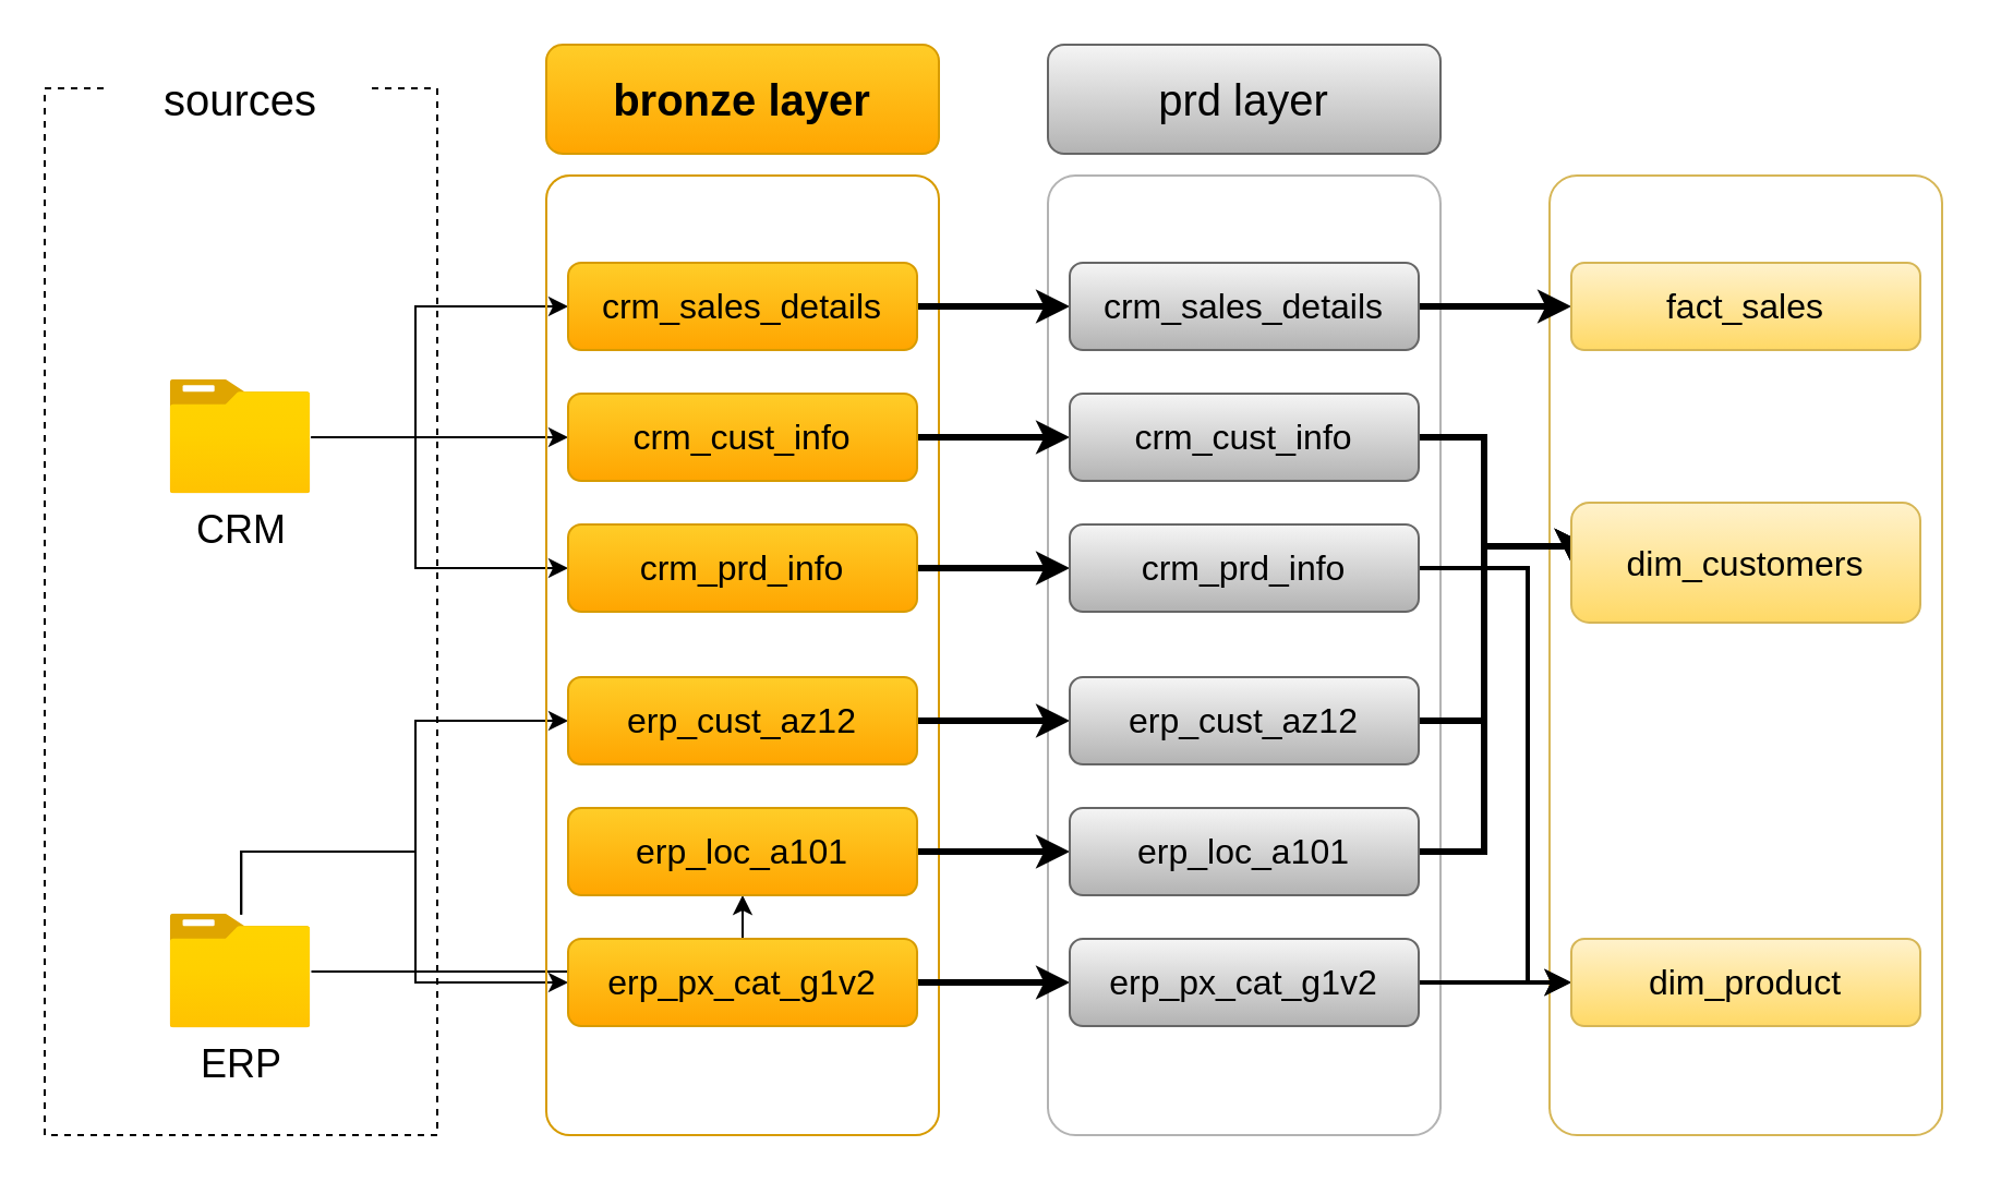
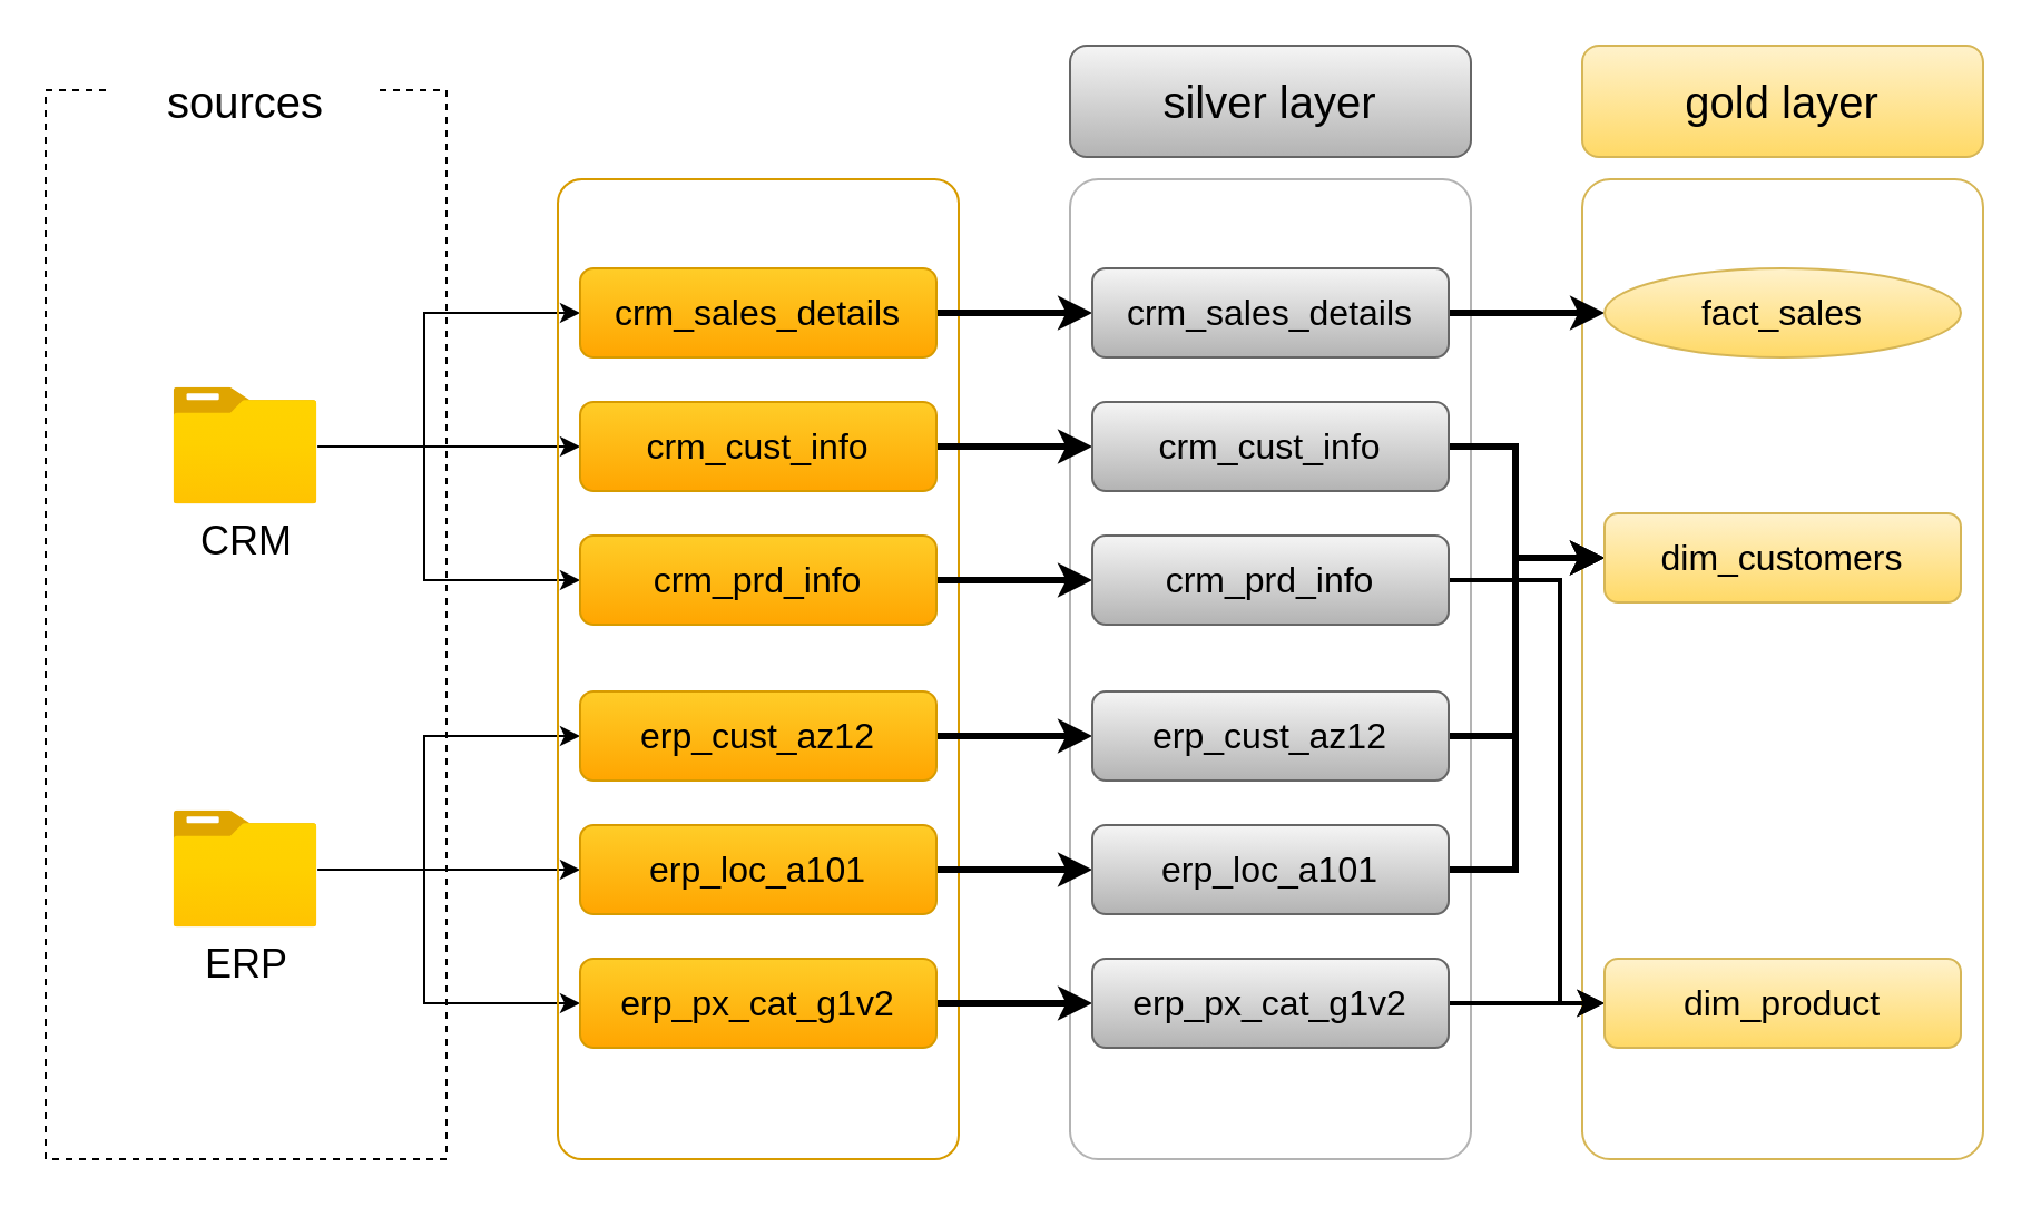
  <mxCell id="0" />
  <mxCell id="1" parent="0" />
  <mxCell id="2" value="" style="rounded=0;whiteSpace=wrap;html=1;fillColor=none;dashed=1;" parent="1" vertex="1"><mxGeometry x="20" y="40" width="180" height="480" as="geometry" /></mxCell>
  <mxCell id="3" value="&lt;font style=&quot;font-size: 20px;&quot;&gt;sources&lt;/font&gt;" style="rounded=1;whiteSpace=wrap;html=1;fillColor=default;strokeColor=none;" parent="1" vertex="1"><mxGeometry x="50" y="30" width="120" height="30" as="geometry" /></mxCell>
  <mxCell id="4" style="edgeStyle=orthogonalEdgeStyle;rounded=0;orthogonalLoop=1;jettySize=auto;html=1;entryX=0;entryY=0.5;entryDx=0;entryDy=0;" parent="1" source="7" target="23" edge="1"><mxGeometry relative="1" as="geometry"><Array as="points"><mxPoint x="190" y="200" /><mxPoint x="190" y="260" /></Array></mxGeometry></mxCell>
  <mxCell id="5" style="edgeStyle=orthogonalEdgeStyle;rounded=0;orthogonalLoop=1;jettySize=auto;html=1;entryX=0;entryY=0.5;entryDx=0;entryDy=0;" parent="1" source="7" target="19" edge="1"><mxGeometry relative="1" as="geometry"><Array as="points"><mxPoint x="190" y="200" /><mxPoint x="190" y="140" /></Array></mxGeometry></mxCell>
  <mxCell id="6" style="edgeStyle=orthogonalEdgeStyle;rounded=0;orthogonalLoop=1;jettySize=auto;html=1;entryX=0;entryY=0.5;entryDx=0;entryDy=0;" parent="1" source="7" target="21" edge="1"><mxGeometry relative="1" as="geometry" /></mxCell>
  <mxCell id="7" value="&lt;font style=&quot;font-size: 18px;&quot;&gt;CRM&lt;/font&gt;" style="image;aspect=fixed;html=1;points=[];align=center;fontSize=12;image=img/lib/azure2/general/Folder_Blank.svg;" parent="1" vertex="1"><mxGeometry x="77.75" y="173.82" width="64.5" height="52.35" as="geometry" /></mxCell>
  <mxCell id="8" style="edgeStyle=orthogonalEdgeStyle;rounded=0;orthogonalLoop=1;jettySize=auto;html=1;" parent="1" source="11" target="27" edge="1"><mxGeometry relative="1" as="geometry" /></mxCell>
  <mxCell id="9" style="edgeStyle=orthogonalEdgeStyle;rounded=0;orthogonalLoop=1;jettySize=auto;html=1;entryX=0;entryY=0.5;entryDx=0;entryDy=0;" parent="1" source="11" target="25" edge="1"><mxGeometry relative="1" as="geometry"><Array as="points"><mxPoint x="190" y="390" /><mxPoint x="190" y="330" /></Array></mxGeometry></mxCell>
  <mxCell id="10" style="edgeStyle=orthogonalEdgeStyle;rounded=0;orthogonalLoop=1;jettySize=auto;html=1;entryX=0;entryY=0.5;entryDx=0;entryDy=0;" parent="1" source="11" target="29" edge="1"><mxGeometry relative="1" as="geometry"><Array as="points"><mxPoint x="190" y="390" /><mxPoint x="190" y="450" /></Array></mxGeometry></mxCell>
- <mxCell id="11" value="&lt;font style=&quot;font-size: 18px;&quot;&gt;ERP&lt;/font&gt;" style="image;aspect=fixed;html=1;points=[];align=center;fontSize=12;image=img/lib/azure2/general/Folder_Blank.svg;" parent="1" vertex="1"><mxGeometry x="77.75" y="418.82" width="64.5" height="52.35" as="geometry" /></mxCell>
+ <mxCell id="11" value="&lt;font style=&quot;font-size: 18px;&quot;&gt;ERP&lt;/font&gt;" style="image;aspect=fixed;html=1;points=[];align=center;fontSize=12;image=img/lib/azure2/general/Folder_Blank.svg;" parent="1" vertex="1"><mxGeometry x="77.75" y="363.82" width="64.5" height="52.35" as="geometry" /></mxCell>
  <mxCell id="12" value="" style="rounded=1;whiteSpace=wrap;html=1;fillStyle=hatch;strokeColor=#d79b00;fillColor=none;gradientColor=none;arcSize=6;" parent="1" vertex="1"><mxGeometry x="250" y="80" width="180" height="440" as="geometry" /></mxCell>
- <mxCell id="13" value="&lt;font style=&quot;font-size: 20px; color: rgb(0, 0, 0);&quot;&gt;&lt;b&gt;bronze layer&lt;/b&gt;&lt;/font&gt;" style="rounded=1;whiteSpace=wrap;html=1;fillColor=#ffcd28;strokeColor=#d79b00;gradientColor=#ffa500;" parent="1" vertex="1"><mxGeometry x="250" y="20" width="180" height="50" as="geometry" /></mxCell>
  <mxCell id="14" value="" style="rounded=1;whiteSpace=wrap;html=1;fillStyle=hatch;strokeColor=light-dark(#B3B3B3,#BEBEBE);arcSize=7;" parent="1" vertex="1"><mxGeometry x="480" y="80" width="180" height="440" as="geometry" /></mxCell>
- <mxCell id="15" value="&lt;font style=&quot;font-size: 20px; color: rgb(1, 1, 1);&quot;&gt;prd layer&lt;/font&gt;" style="rounded=1;whiteSpace=wrap;html=1;fillColor=#f5f5f5;gradientColor=#b3b3b3;strokeColor=#666666;" parent="1" vertex="1"><mxGeometry x="480" y="20" width="180" height="50" as="geometry" /></mxCell>
+ <mxCell id="15" value="&lt;font style=&quot;font-size: 20px; color: rgb(1, 1, 1);&quot;&gt;silver layer&lt;/font&gt;" style="rounded=1;whiteSpace=wrap;html=1;fillColor=#f5f5f5;gradientColor=#b3b3b3;strokeColor=#666666;" parent="1" vertex="1"><mxGeometry x="480" y="20" width="180" height="50" as="geometry" /></mxCell>
  <mxCell id="16" value="" style="rounded=1;whiteSpace=wrap;html=1;fillStyle=hatch;strokeColor=#d6b656;fillColor=none;gradientColor=none;arcSize=7;" parent="1" vertex="1"><mxGeometry x="710" y="80" width="180" height="440" as="geometry" /></mxCell>
+ <mxCell id="17" value="&lt;font style=&quot;font-size: 20px; color: rgb(0, 0, 0);&quot;&gt;gold layer&lt;/font&gt;" style="rounded=1;whiteSpace=wrap;html=1;fillColor=#fff2cc;gradientColor=#ffd966;strokeColor=#d6b656;" parent="1" vertex="1"><mxGeometry x="710" y="20" width="180" height="50" as="geometry" /></mxCell>
  <mxCell id="18" style="edgeStyle=orthogonalEdgeStyle;rounded=0;orthogonalLoop=1;jettySize=auto;html=1;strokeWidth=3;" edge="1" parent="1" source="19" target="31"><mxGeometry relative="1" as="geometry" /></mxCell>
  <mxCell id="19" value="&lt;font style=&quot;color: rgb(0, 0, 0); font-size: 16px;&quot;&gt;crm_sales_details&lt;/font&gt;" style="rounded=1;whiteSpace=wrap;html=1;fillColor=#ffcd28;strokeColor=#d79b00;gradientColor=#ffa500;" parent="1" vertex="1"><mxGeometry x="260" y="120" width="160" height="40" as="geometry" /></mxCell>
  <mxCell id="20" style="edgeStyle=orthogonalEdgeStyle;rounded=0;orthogonalLoop=1;jettySize=auto;html=1;strokeWidth=3;" edge="1" parent="1" source="21" target="33"><mxGeometry relative="1" as="geometry" /></mxCell>
  <mxCell id="21" value="&lt;font style=&quot;color: rgb(0, 0, 0); font-size: 16px;&quot;&gt;crm_cust_info&lt;/font&gt;" style="rounded=1;whiteSpace=wrap;html=1;fillColor=#ffcd28;strokeColor=#d79b00;gradientColor=#ffa500;" parent="1" vertex="1"><mxGeometry x="260" y="180" width="160" height="40" as="geometry" /></mxCell>
  <mxCell id="22" style="edgeStyle=orthogonalEdgeStyle;rounded=0;orthogonalLoop=1;jettySize=auto;html=1;entryX=0;entryY=0.5;entryDx=0;entryDy=0;strokeWidth=3;" edge="1" parent="1" source="23" target="35"><mxGeometry relative="1" as="geometry" /></mxCell>
  <mxCell id="23" value="&lt;font style=&quot;color: rgb(0, 0, 0); font-size: 16px;&quot;&gt;crm_prd_info&lt;/font&gt;" style="rounded=1;whiteSpace=wrap;html=1;fillColor=#ffcd28;strokeColor=#d79b00;gradientColor=#ffa500;" parent="1" vertex="1"><mxGeometry x="260" y="240" width="160" height="40" as="geometry" /></mxCell>
  <mxCell id="24" style="edgeStyle=orthogonalEdgeStyle;rounded=0;orthogonalLoop=1;jettySize=auto;html=1;entryX=0;entryY=0.5;entryDx=0;entryDy=0;strokeWidth=3;" edge="1" parent="1" source="25" target="37"><mxGeometry relative="1" as="geometry" /></mxCell>
  <mxCell id="25" value="&lt;font style=&quot;color: rgb(0, 0, 0); font-size: 16px;&quot;&gt;erp_cust_az12&lt;/font&gt;" style="rounded=1;whiteSpace=wrap;html=1;fillColor=#ffcd28;strokeColor=#d79b00;gradientColor=#ffa500;" parent="1" vertex="1"><mxGeometry x="260" y="310" width="160" height="40" as="geometry" /></mxCell>
  <mxCell id="26" style="edgeStyle=orthogonalEdgeStyle;rounded=0;orthogonalLoop=1;jettySize=auto;html=1;strokeWidth=3;" edge="1" parent="1" source="27" target="39"><mxGeometry relative="1" as="geometry" /></mxCell>
  <mxCell id="27" value="&lt;font style=&quot;color: rgb(0, 0, 0); font-size: 16px;&quot;&gt;erp_loc_a101&lt;/font&gt;" style="rounded=1;whiteSpace=wrap;html=1;fillColor=#ffcd28;strokeColor=#d79b00;gradientColor=#ffa500;" parent="1" vertex="1"><mxGeometry x="260" y="370" width="160" height="40" as="geometry" /></mxCell>
  <mxCell id="28" style="edgeStyle=orthogonalEdgeStyle;rounded=0;orthogonalLoop=1;jettySize=auto;html=1;entryX=0;entryY=0.5;entryDx=0;entryDy=0;strokeWidth=3;" edge="1" parent="1" source="29" target="41"><mxGeometry relative="1" as="geometry" /></mxCell>
  <mxCell id="29" value="&lt;font style=&quot;color: rgb(0, 0, 0); font-size: 16px;&quot;&gt;erp_px_cat_g1v2&lt;/font&gt;" style="rounded=1;whiteSpace=wrap;html=1;fillColor=#ffcd28;strokeColor=#d79b00;gradientColor=#ffa500;" parent="1" vertex="1"><mxGeometry x="260" y="430" width="160" height="40" as="geometry" /></mxCell>
  <mxCell id="30" style="edgeStyle=orthogonalEdgeStyle;rounded=0;orthogonalLoop=1;jettySize=auto;html=1;entryX=0;entryY=0.5;entryDx=0;entryDy=0;strokeWidth=3;" edge="1" parent="1" source="31" target="42"><mxGeometry relative="1" as="geometry" /></mxCell>
  <mxCell id="31" value="&lt;font style=&quot;color: rgb(0, 0, 0); font-size: 16px;&quot;&gt;crm_sales_details&lt;/font&gt;" style="rounded=1;whiteSpace=wrap;html=1;fillColor=#f5f5f5;strokeColor=#666666;gradientColor=#b3b3b3;" vertex="1" parent="1"><mxGeometry x="490" y="120" width="160" height="40" as="geometry" /></mxCell>
  <mxCell id="32" style="edgeStyle=orthogonalEdgeStyle;rounded=0;orthogonalLoop=1;jettySize=auto;html=1;entryX=0;entryY=0.5;entryDx=0;entryDy=0;strokeWidth=3;" edge="1" parent="1" source="33" target="43"><mxGeometry relative="1" as="geometry"><Array as="points"><mxPoint x="680" y="200" /><mxPoint x="680" y="250" /></Array></mxGeometry></mxCell>
  <mxCell id="33" value="&lt;font style=&quot;color: rgb(0, 0, 0); font-size: 16px;&quot;&gt;crm_cust_info&lt;/font&gt;" style="rounded=1;whiteSpace=wrap;html=1;fillColor=#f5f5f5;strokeColor=#666666;gradientColor=#b3b3b3;" vertex="1" parent="1"><mxGeometry x="490" y="180" width="160" height="40" as="geometry" /></mxCell>
  <mxCell id="34" style="edgeStyle=orthogonalEdgeStyle;rounded=0;orthogonalLoop=1;jettySize=auto;html=1;entryX=0;entryY=0.5;entryDx=0;entryDy=0;strokeWidth=2;" edge="1" parent="1" source="35" target="44"><mxGeometry relative="1" as="geometry"><Array as="points"><mxPoint x="700" y="260" /><mxPoint x="700" y="450" /></Array></mxGeometry></mxCell>
  <mxCell id="35" value="&lt;font style=&quot;color: rgb(0, 0, 0); font-size: 16px;&quot;&gt;crm_prd_info&lt;/font&gt;" style="rounded=1;whiteSpace=wrap;html=1;fillColor=#f5f5f5;strokeColor=#666666;gradientColor=#b3b3b3;" vertex="1" parent="1"><mxGeometry x="490" y="240" width="160" height="40" as="geometry" /></mxCell>
  <mxCell id="36" style="edgeStyle=orthogonalEdgeStyle;rounded=0;orthogonalLoop=1;jettySize=auto;html=1;entryX=0;entryY=0.5;entryDx=0;entryDy=0;strokeWidth=3;" edge="1" parent="1" source="37" target="43"><mxGeometry relative="1" as="geometry"><Array as="points"><mxPoint x="680" y="330" /><mxPoint x="680" y="250" /></Array></mxGeometry></mxCell>
  <mxCell id="37" value="&lt;font style=&quot;color: rgb(0, 0, 0); font-size: 16px;&quot;&gt;erp_cust_az12&lt;/font&gt;" style="rounded=1;whiteSpace=wrap;html=1;fillColor=#f5f5f5;strokeColor=#666666;gradientColor=#b3b3b3;" vertex="1" parent="1"><mxGeometry x="490" y="310" width="160" height="40" as="geometry" /></mxCell>
  <mxCell id="38" style="edgeStyle=orthogonalEdgeStyle;rounded=0;orthogonalLoop=1;jettySize=auto;html=1;entryX=0;entryY=0.5;entryDx=0;entryDy=0;strokeWidth=3;" edge="1" parent="1" source="39" target="43"><mxGeometry relative="1" as="geometry"><Array as="points"><mxPoint x="680" y="390" /><mxPoint x="680" y="250" /></Array></mxGeometry></mxCell>
  <mxCell id="39" value="&lt;font style=&quot;color: rgb(0, 0, 0); font-size: 16px;&quot;&gt;erp_loc_a101&lt;/font&gt;" style="rounded=1;whiteSpace=wrap;html=1;fillColor=#f5f5f5;strokeColor=#666666;gradientColor=#b3b3b3;" vertex="1" parent="1"><mxGeometry x="490" y="370" width="160" height="40" as="geometry" /></mxCell>
  <mxCell id="40" style="edgeStyle=orthogonalEdgeStyle;rounded=0;orthogonalLoop=1;jettySize=auto;html=1;strokeWidth=2;" edge="1" parent="1" source="41"><mxGeometry relative="1" as="geometry"><mxPoint x="720" y="450" as="targetPoint" /></mxGeometry></mxCell>
  <mxCell id="41" value="&lt;font style=&quot;color: rgb(0, 0, 0); font-size: 16px;&quot;&gt;erp_px_cat_g1v2&lt;/font&gt;" style="rounded=1;whiteSpace=wrap;html=1;fillColor=#f5f5f5;strokeColor=#666666;gradientColor=#b3b3b3;" vertex="1" parent="1"><mxGeometry x="490" y="430" width="160" height="40" as="geometry" /></mxCell>
- <mxCell id="42" value="&lt;font style=&quot;color: rgb(0, 0, 0); font-size: 16px;&quot;&gt;fact_sales&lt;/font&gt;" style="rounded=1;whiteSpace=wrap;html=1;fillColor=#fff2cc;strokeColor=#d6b656;gradientColor=#ffd966;" vertex="1" parent="1"><mxGeometry x="720" y="120" width="160" height="40" as="geometry" /></mxCell>
- <mxCell id="43" value="&lt;font style=&quot;color: rgb(0, 0, 0); font-size: 16px;&quot;&gt;dim_customers&lt;/font&gt;" style="rounded=1;whiteSpace=wrap;html=1;fillColor=#fff2cc;strokeColor=#d6b656;gradientColor=#ffd966;" vertex="1" parent="1"><mxGeometry x="720" y="230" width="160" height="55" as="geometry" /></mxCell>
+ <mxCell id="42" value="&lt;font style=&quot;color: rgb(0, 0, 0); font-size: 16px;&quot;&gt;fact_sales&lt;/font&gt;" style="ellipse;whiteSpace=wrap;html=1;fillColor=#fff2cc;strokeColor=#d6b656;gradientColor=#ffd966;" vertex="1" parent="1"><mxGeometry x="720" y="120" width="160" height="40" as="geometry" /></mxCell>
+ <mxCell id="43" value="&lt;font style=&quot;color: rgb(0, 0, 0); font-size: 16px;&quot;&gt;dim_customers&lt;/font&gt;" style="rounded=1;whiteSpace=wrap;html=1;fillColor=#fff2cc;strokeColor=#d6b656;gradientColor=#ffd966;" vertex="1" parent="1"><mxGeometry x="720" y="230" width="160" height="40" as="geometry" /></mxCell>
  <mxCell id="44" value="&lt;font style=&quot;color: rgb(0, 0, 0); font-size: 16px;&quot;&gt;dim_product&lt;/font&gt;" style="rounded=1;whiteSpace=wrap;html=1;fillColor=#fff2cc;strokeColor=#d6b656;gradientColor=#ffd966;" vertex="1" parent="1"><mxGeometry x="720" y="430" width="160" height="40" as="geometry" /></mxCell>
